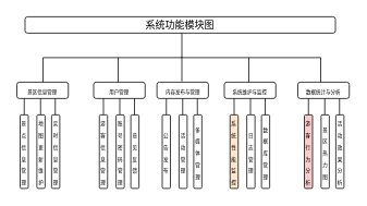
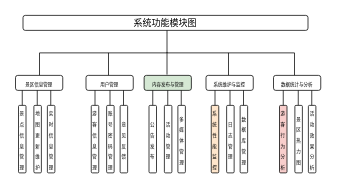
  <mxCell id="0" />
  <mxCell id="1" parent="0" />
  <mxCell id="2" value="系统功能模块图" style="rounded=1;whiteSpace=wrap;html=1;" vertex="1" parent="1"><mxGeometry x="30" y="20" width="380" height="20" as="geometry" /></mxCell>
  <mxCell id="3" value="" style="endArrow=none;html=1;rounded=0;entryX=0.5;entryY=1;entryDx=0;entryDy=0;" edge="1" parent="1"><mxGeometry width="50" height="50" relative="1" as="geometry"><mxPoint x="222" y="70" as="sourcePoint" /><mxPoint x="222" y="40" as="targetPoint" /></mxGeometry></mxCell>
  <mxCell id="4" value="" style="endArrow=none;html=1;rounded=0;" edge="1" parent="1"><mxGeometry width="50" height="50" relative="1" as="geometry"><mxPoint x="222" y="70" as="sourcePoint" /><mxPoint x="52" y="70" as="targetPoint" /></mxGeometry></mxCell>
  <mxCell id="5" value="" style="endArrow=none;html=1;rounded=0;entryX=0.5;entryY=1;entryDx=0;entryDy=0;" edge="1" parent="1"><mxGeometry width="50" height="50" relative="1" as="geometry"><mxPoint x="222" y="99" as="sourcePoint" /><mxPoint x="222" y="69" as="targetPoint" /></mxGeometry></mxCell>
  <mxCell id="6" value="" style="endArrow=none;html=1;rounded=0;entryX=0.5;entryY=1;entryDx=0;entryDy=0;" edge="1" parent="1"><mxGeometry width="50" height="50" relative="1" as="geometry"><mxPoint x="144" y="100" as="sourcePoint" /><mxPoint x="144" y="70" as="targetPoint" /></mxGeometry></mxCell>
  <mxCell id="7" value="" style="endArrow=none;html=1;rounded=0;entryX=0.5;entryY=1;entryDx=0;entryDy=0;" edge="1" parent="1"><mxGeometry width="50" height="50" relative="1" as="geometry"><mxPoint x="52" y="100" as="sourcePoint" /><mxPoint x="52" y="70" as="targetPoint" /></mxGeometry></mxCell>
  <mxCell id="8" value="" style="endArrow=none;html=1;rounded=0;" edge="1" parent="1"><mxGeometry width="50" height="50" relative="1" as="geometry"><mxPoint x="392" y="70" as="sourcePoint" /><mxPoint x="222" y="70" as="targetPoint" /></mxGeometry></mxCell>
  <mxCell id="9" value="" style="endArrow=none;html=1;rounded=0;entryX=0.5;entryY=1;entryDx=0;entryDy=0;" edge="1" parent="1"><mxGeometry width="50" height="50" relative="1" as="geometry"><mxPoint x="304" y="100" as="sourcePoint" /><mxPoint x="304" y="70" as="targetPoint" /></mxGeometry></mxCell>
  <mxCell id="10" value="" style="endArrow=none;html=1;rounded=0;entryX=0.5;entryY=1;entryDx=0;entryDy=0;" edge="1" parent="1"><mxGeometry width="50" height="50" relative="1" as="geometry"><mxPoint x="392" y="100" as="sourcePoint" /><mxPoint x="392" y="70" as="targetPoint" /></mxGeometry></mxCell>
  <mxCell id="11" value="&lt;font style=&quot;font-size: 6px;&quot;&gt;景区信息管理&lt;/font&gt;" style="rounded=1;whiteSpace=wrap;html=1;" vertex="1" parent="1"><mxGeometry x="20" y="100" width="63" height="20" as="geometry" /></mxCell>
  <mxCell id="12" value="&lt;font style=&quot;font-size: 6px;&quot;&gt;用户管理&lt;/font&gt;" style="rounded=1;whiteSpace=wrap;html=1;" vertex="1" parent="1"><mxGeometry x="114" y="100" width="63" height="20" as="geometry" /></mxCell>
- <mxCell id="13" value="&lt;font style=&quot;font-size: 6px;&quot;&gt;内容发布与管理&lt;/font&gt;" style="rounded=1;whiteSpace=wrap;html=1;" vertex="1" parent="1"><mxGeometry x="191.5" y="100" width="63" height="20" as="geometry" /></mxCell>
+ <mxCell id="13" value="&lt;font style=&quot;font-size: 6px;&quot;&gt;内容发布与管理&lt;/font&gt;" style="rounded=1;whiteSpace=wrap;html=1;fillColor=#d5e8d4;" vertex="1" parent="1"><mxGeometry x="191.5" y="100" width="63" height="20" as="geometry" /></mxCell>
  <mxCell id="14" value="&lt;font style=&quot;font-size: 6px;&quot;&gt;系统维护与监控&lt;/font&gt;" style="rounded=1;whiteSpace=wrap;html=1;" vertex="1" parent="1"><mxGeometry x="274" y="100" width="63" height="20" as="geometry" /></mxCell>
  <mxCell id="15" value="&lt;font style=&quot;font-size: 6px;&quot;&gt;数据统计与分析&lt;/font&gt;" style="rounded=1;whiteSpace=wrap;html=1;" vertex="1" parent="1"><mxGeometry x="364" y="100" width="63" height="20" as="geometry" /></mxCell>
  <mxCell id="16" value="" style="endArrow=none;html=1;rounded=0;entryX=0.5;entryY=1;entryDx=0;entryDy=0;" edge="1" parent="1"><mxGeometry width="50" height="50" relative="1" as="geometry"><mxPoint x="29" y="140" as="sourcePoint" /><mxPoint x="29" y="120" as="targetPoint" /></mxGeometry></mxCell>
  <mxCell id="17" value="" style="endArrow=none;html=1;rounded=0;entryX=0.5;entryY=1;entryDx=0;entryDy=0;" edge="1" parent="1"><mxGeometry width="50" height="50" relative="1" as="geometry"><mxPoint x="49" y="140" as="sourcePoint" /><mxPoint x="49" y="120" as="targetPoint" /></mxGeometry></mxCell>
  <mxCell id="18" value="" style="endArrow=none;html=1;rounded=0;entryX=0.5;entryY=1;entryDx=0;entryDy=0;" edge="1" parent="1"><mxGeometry width="50" height="50" relative="1" as="geometry"><mxPoint x="67" y="140" as="sourcePoint" /><mxPoint x="67" y="120" as="targetPoint" /></mxGeometry></mxCell>
  <mxCell id="19" value="&lt;font style=&quot;font-size: 6px;&quot;&gt;景点信息管理&lt;/font&gt;" style="rounded=1;whiteSpace=wrap;html=1;" vertex="1" parent="1"><mxGeometry x="24" y="140" width="10" height="90" as="geometry" /></mxCell>
  <mxCell id="20" value="&lt;font style=&quot;font-size: 6px;&quot;&gt;地图更新维护&lt;/font&gt;" style="rounded=1;whiteSpace=wrap;html=1;" vertex="1" parent="1"><mxGeometry x="44.5" y="140" width="10" height="90" as="geometry" /></mxCell>
  <mxCell id="21" value="&lt;font style=&quot;font-size: 6px;&quot;&gt;实时信息管理&lt;/font&gt;" style="rounded=1;whiteSpace=wrap;html=1;" vertex="1" parent="1"><mxGeometry x="62.5" y="140" width="10" height="90" as="geometry" /></mxCell>
  <mxCell id="22" value="" style="endArrow=none;html=1;rounded=0;entryX=0.5;entryY=1;entryDx=0;entryDy=0;" edge="1" parent="1"><mxGeometry width="50" height="50" relative="1" as="geometry"><mxPoint x="126" y="140" as="sourcePoint" /><mxPoint x="126" y="120" as="targetPoint" /></mxGeometry></mxCell>
  <mxCell id="23" value="" style="endArrow=none;html=1;rounded=0;entryX=0.5;entryY=1;entryDx=0;entryDy=0;" edge="1" parent="1"><mxGeometry width="50" height="50" relative="1" as="geometry"><mxPoint x="146" y="140" as="sourcePoint" /><mxPoint x="146" y="120" as="targetPoint" /></mxGeometry></mxCell>
  <mxCell id="24" value="" style="endArrow=none;html=1;rounded=0;entryX=0.5;entryY=1;entryDx=0;entryDy=0;" edge="1" parent="1"><mxGeometry width="50" height="50" relative="1" as="geometry"><mxPoint x="164" y="140" as="sourcePoint" /><mxPoint x="164" y="120" as="targetPoint" /></mxGeometry></mxCell>
  <mxCell id="25" value="&lt;font style=&quot;font-size: 6px;&quot;&gt;游客信息管理&lt;/font&gt;" style="rounded=1;whiteSpace=wrap;html=1;" vertex="1" parent="1"><mxGeometry x="121" y="140" width="10" height="90" as="geometry" /></mxCell>
  <mxCell id="26" value="&lt;font style=&quot;font-size: 6px;&quot;&gt;账号密码管理&lt;/font&gt;" style="rounded=1;whiteSpace=wrap;html=1;" vertex="1" parent="1"><mxGeometry x="141.5" y="140" width="10" height="90" as="geometry" /></mxCell>
  <mxCell id="27" value="&lt;font style=&quot;font-size: 6px;&quot;&gt;意见反馈&lt;/font&gt;" style="rounded=1;whiteSpace=wrap;html=1;" vertex="1" parent="1"><mxGeometry x="159.5" y="140" width="10" height="90" as="geometry" /></mxCell>
  <mxCell id="28" value="" style="endArrow=none;html=1;rounded=0;entryX=0.5;entryY=1;entryDx=0;entryDy=0;" edge="1" parent="1"><mxGeometry width="50" height="50" relative="1" as="geometry"><mxPoint x="203" y="140" as="sourcePoint" /><mxPoint x="203" y="120" as="targetPoint" /></mxGeometry></mxCell>
  <mxCell id="29" value="" style="endArrow=none;html=1;rounded=0;entryX=0.5;entryY=1;entryDx=0;entryDy=0;" edge="1" parent="1"><mxGeometry width="50" height="50" relative="1" as="geometry"><mxPoint x="223" y="140" as="sourcePoint" /><mxPoint x="223" y="120" as="targetPoint" /></mxGeometry></mxCell>
  <mxCell id="30" value="" style="endArrow=none;html=1;rounded=0;entryX=0.5;entryY=1;entryDx=0;entryDy=0;" edge="1" parent="1"><mxGeometry width="50" height="50" relative="1" as="geometry"><mxPoint x="241" y="140" as="sourcePoint" /><mxPoint x="241" y="120" as="targetPoint" /></mxGeometry></mxCell>
  <mxCell id="31" value="&lt;font style=&quot;font-size: 6px;&quot;&gt;公告发布&lt;/font&gt;" style="rounded=1;whiteSpace=wrap;html=1;" vertex="1" parent="1"><mxGeometry x="198" y="140" width="10" height="90" as="geometry" /></mxCell>
  <mxCell id="32" value="&lt;font style=&quot;font-size: 6px;&quot;&gt;活动管理&lt;/font&gt;" style="rounded=1;whiteSpace=wrap;html=1;" vertex="1" parent="1"><mxGeometry x="218.5" y="140" width="10" height="90" as="geometry" /></mxCell>
  <mxCell id="33" value="&lt;font style=&quot;font-size: 6px;&quot;&gt;多媒体管理&lt;/font&gt;" style="rounded=1;whiteSpace=wrap;html=1;" vertex="1" parent="1"><mxGeometry x="236.5" y="140" width="10" height="90" as="geometry" /></mxCell>
  <mxCell id="34" value="" style="endArrow=none;html=1;rounded=0;entryX=0.5;entryY=1;entryDx=0;entryDy=0;" edge="1" parent="1"><mxGeometry width="50" height="50" relative="1" as="geometry"><mxPoint x="286" y="140" as="sourcePoint" /><mxPoint x="286" y="120" as="targetPoint" /></mxGeometry></mxCell>
  <mxCell id="35" value="" style="endArrow=none;html=1;rounded=0;entryX=0.5;entryY=1;entryDx=0;entryDy=0;" edge="1" parent="1"><mxGeometry width="50" height="50" relative="1" as="geometry"><mxPoint x="306" y="140" as="sourcePoint" /><mxPoint x="306" y="120" as="targetPoint" /></mxGeometry></mxCell>
  <mxCell id="36" value="" style="endArrow=none;html=1;rounded=0;entryX=0.5;entryY=1;entryDx=0;entryDy=0;" edge="1" parent="1"><mxGeometry width="50" height="50" relative="1" as="geometry"><mxPoint x="324" y="140" as="sourcePoint" /><mxPoint x="324" y="120" as="targetPoint" /></mxGeometry></mxCell>
  <mxCell id="37" value="&lt;font style=&quot;font-size: 6px;&quot;&gt;系统性能监控&lt;/font&gt;" style="rounded=1;whiteSpace=wrap;html=1;fillColor=#ffe6cc;" vertex="1" parent="1"><mxGeometry x="281" y="140" width="10" height="90" as="geometry" /></mxCell>
  <mxCell id="38" value="&lt;font style=&quot;font-size: 6px;&quot;&gt;日志管理&lt;/font&gt;" style="rounded=1;whiteSpace=wrap;html=1;" vertex="1" parent="1"><mxGeometry x="301.5" y="140" width="10" height="90" as="geometry" /></mxCell>
  <mxCell id="39" value="&lt;font style=&quot;font-size: 6px;&quot;&gt;数据库管理&lt;/font&gt;" style="rounded=1;whiteSpace=wrap;html=1;" vertex="1" parent="1"><mxGeometry x="319.5" y="140" width="10" height="90" as="geometry" /></mxCell>
  <mxCell id="40" value="" style="endArrow=none;html=1;rounded=0;entryX=0.5;entryY=1;entryDx=0;entryDy=0;" edge="1" parent="1"><mxGeometry width="50" height="50" relative="1" as="geometry"><mxPoint x="377" y="140" as="sourcePoint" /><mxPoint x="377" y="120" as="targetPoint" /></mxGeometry></mxCell>
  <mxCell id="41" value="" style="endArrow=none;html=1;rounded=0;entryX=0.5;entryY=1;entryDx=0;entryDy=0;" edge="1" parent="1"><mxGeometry width="50" height="50" relative="1" as="geometry"><mxPoint x="397" y="140" as="sourcePoint" /><mxPoint x="397" y="120" as="targetPoint" /></mxGeometry></mxCell>
  <mxCell id="42" value="" style="endArrow=none;html=1;rounded=0;entryX=0.5;entryY=1;entryDx=0;entryDy=0;" edge="1" parent="1"><mxGeometry width="50" height="50" relative="1" as="geometry"><mxPoint x="415" y="140" as="sourcePoint" /><mxPoint x="415" y="120" as="targetPoint" /></mxGeometry></mxCell>
  <mxCell id="43" value="&lt;font style=&quot;font-size: 6px;&quot;&gt;游客行为分析&lt;/font&gt;" style="rounded=1;whiteSpace=wrap;html=1;fillColor=#f8cecc;" vertex="1" parent="1"><mxGeometry x="372" y="140" width="10" height="90" as="geometry" /></mxCell>
  <mxCell id="44" value="&lt;font style=&quot;font-size: 6px;&quot;&gt;景区热力图&lt;/font&gt;" style="rounded=1;whiteSpace=wrap;html=1;" vertex="1" parent="1"><mxGeometry x="392.5" y="140" width="10" height="90" as="geometry" /></mxCell>
  <mxCell id="45" value="&lt;font style=&quot;font-size: 6px;&quot;&gt;活动效果分析&lt;/font&gt;" style="rounded=1;whiteSpace=wrap;html=1;" vertex="1" parent="1"><mxGeometry x="410.5" y="140" width="10" height="90" as="geometry" /></mxCell>
